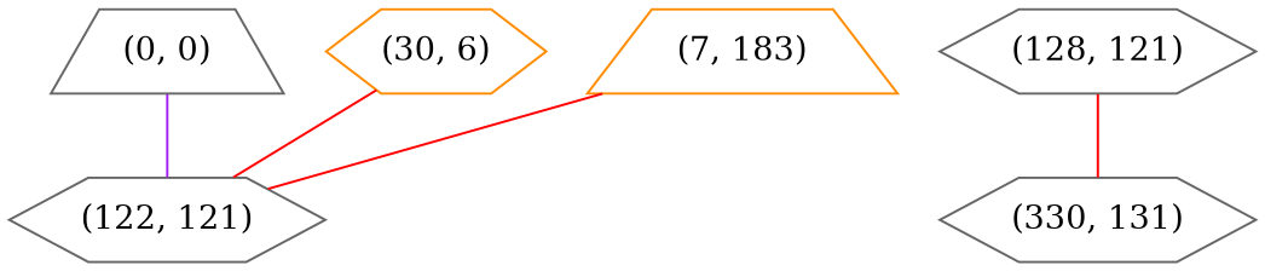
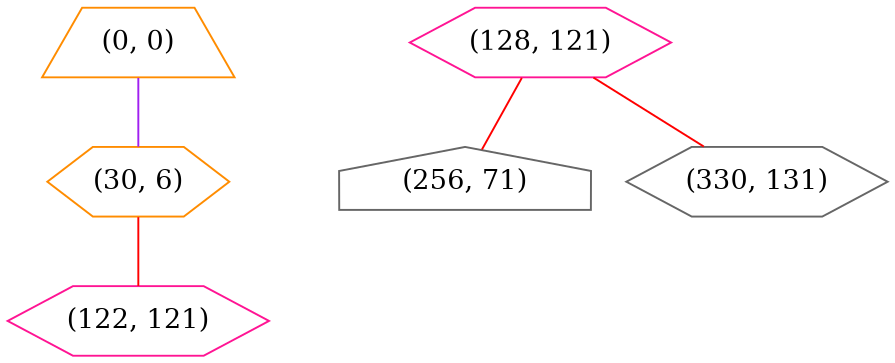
  graph {
    node [color=gray40 shape=hexagon]
    edge [color=red weight=1]
-   "(0, 0)" [shape=trapezium]
+   "(0, 0)" [color=darkorange shape=trapezium]
    n2 [color=darkorange label="(30, 6)"]
-   "(122, 121)"
-   "(128, 121)"
+   "(122, 121)" [color=deeppink]
+   "(128, 121)" [color=deeppink]
+   "(256, 71)" [shape=house]
    n6 [label="(330, 131)"]
-   "(7, 183)" [color=darkorange shape=trapezium]
-   "(0, 0)" -- "(122, 121)" [color=purple weight=4]
+   "(0, 0)" -- n2 [color=purple weight=4]
    n2 -- "(122, 121)"
+   "(128, 121)" -- "(256, 71)"
    "(128, 121)" -- n6
-   "(7, 183)" -- "(122, 121)"
  }
